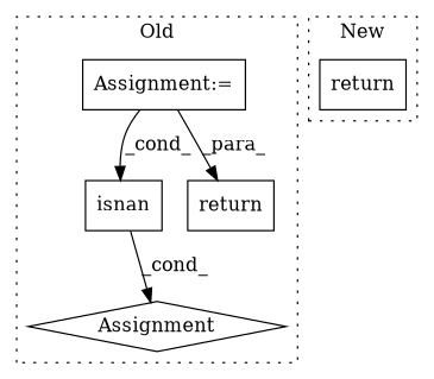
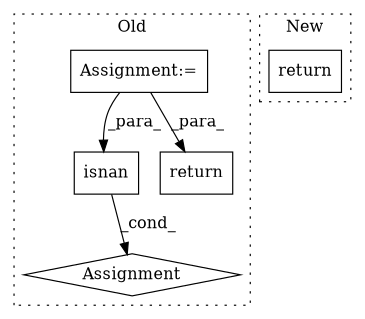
  digraph {
    node [a=41 l=7 shape=box]
    n1 [a=32 l="6,1" label=isnan s="5959,5987"]
    n2 [a=25 l="4,2" label=Assignment s="5949,6041" shape=diamond]
    n3 [a=7 l=1 label="Assignment:=" s=5819]
    n4 [label=return s=6143]
    n5 [label=return s=6087]
    subgraph cluster_1 {
      label=Old
      style=dotted
      n1
      n2
      n3
      n4
    }
    subgraph cluster_2 {
      label=New
      style=dotted
      n5
    }
    n1 -> n2 [label=_cond_]
-   n3 -> n1 [label=_cond_]
+   n3 -> n1 [label=_para_]
    n3 -> n4 [label=_para_]
  }
